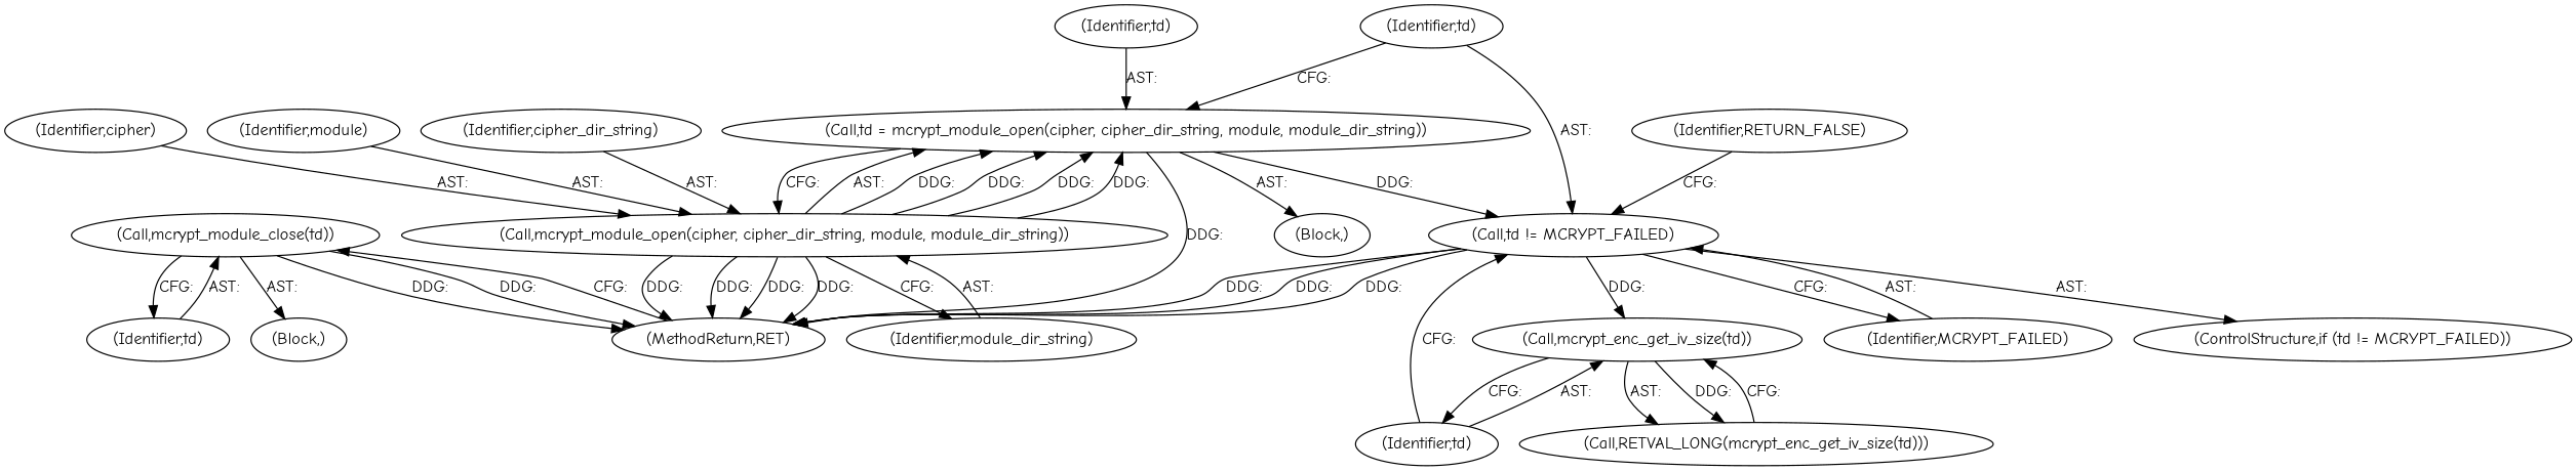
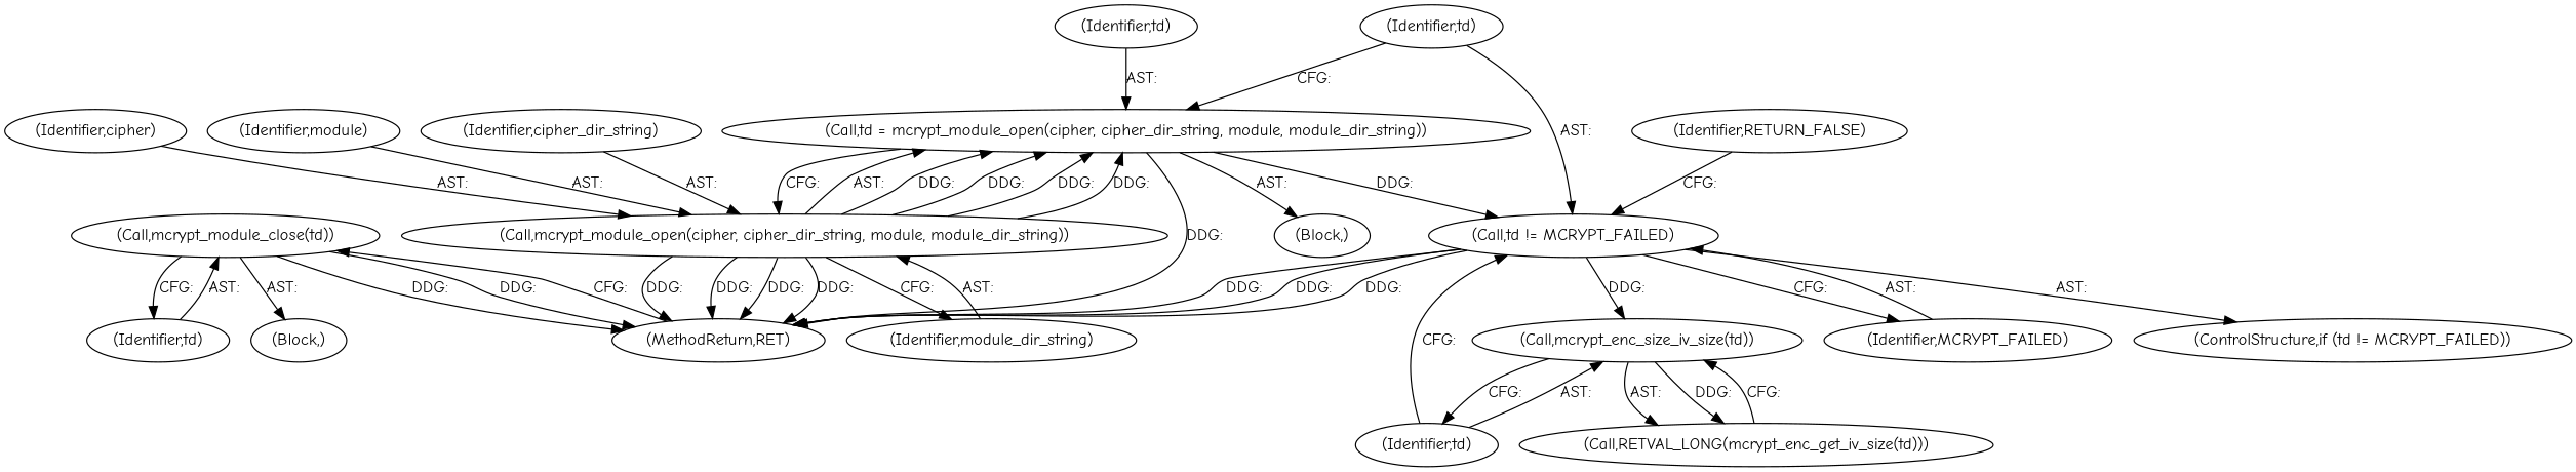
  digraph {
    fontname="Comic Neue"
    node [fontname="Comic Neue"]
    edge [fontname="Comic Neue"]
    n1 [label="(Call,mcrypt_module_close(td))"]
    n2 [label="(MethodReturn,RET)"]
    n3 [label="(Identifier,td)"]
    n4 [label="(Block,)"]
-   n5 [label="(Call,mcrypt_enc_get_iv_size(td))"]
+   n5 [label="(Call,mcrypt_enc_size_iv_size(td))"]
    n6 [label="(Identifier,td)"]
    n7 [label="(Call,RETVAL_LONG(mcrypt_enc_get_iv_size(td)))"]
    n8 [label="(Call,td != MCRYPT_FAILED)"]
    n9 [label="(Identifier,MCRYPT_FAILED)"]
    n10 [label="(ControlStructure,if (td != MCRYPT_FAILED))"]
    n11 [label="(Call,td = mcrypt_module_open(cipher, cipher_dir_string, module, module_dir_string))"]
    n12 [label="(Call,mcrypt_module_open(cipher, cipher_dir_string, module, module_dir_string))"]
    n13 [label="(Block,)"]
    n14 [label="(Identifier,module_dir_string)"]
    n15 [label="(Identifier,td)"]
    n16 [label="(Identifier,cipher)"]
    n17 [label="(Identifier,module)"]
    n18 [label="(Identifier,td)"]
    n19 [label="(Identifier,cipher_dir_string)"]
    n20 [label="(Identifier,RETURN_FALSE)"]
    n1 -> n2 [label="DDG: "]
    n1 -> n2 [label="DDG: "]
    n1 -> n3 [label="CFG: "]
    n1 -> n4 [label="AST: "]
    n2 -> n1 [label="CFG: "]
    n3 -> n1 [label="AST: "]
    n5 -> n6 [label="CFG: "]
    n5 -> n7 [label="AST: "]
    n5 -> n7 [label="DDG: "]
    n6 -> n5 [label="AST: "]
    n6 -> n8 [label="CFG: "]
    n7 -> n5 [label="CFG: "]
    n8 -> n2 [label="DDG: "]
    n8 -> n2 [label="DDG: "]
    n8 -> n2 [label="DDG: "]
    n8 -> n5 [label="DDG: "]
    n8 -> n9 [label="CFG: "]
    n8 -> n10 [label="AST: "]
    n9 -> n8 [label="AST: "]
    n11 -> n2 [label="DDG: "]
    n11 -> n8 [label="DDG: "]
    n11 -> n12 [label="CFG: "]
    n11 -> n13 [label="AST: "]
    n12 -> n2 [label="DDG: "]
    n12 -> n2 [label="DDG: "]
    n12 -> n2 [label="DDG: "]
    n12 -> n2 [label="DDG: "]
    n12 -> n11 [label="AST: "]
    n12 -> n11 [label="DDG: "]
    n12 -> n11 [label="DDG: "]
    n12 -> n11 [label="DDG: "]
    n12 -> n11 [label="DDG: "]
    n12 -> n14 [label="CFG: "]
    n14 -> n12 [label="AST: "]
    n15 -> n11 [label="AST: "]
    n16 -> n12 [label="AST: "]
    n17 -> n12 [label="AST: "]
    n18 -> n8 [label="AST: "]
    n18 -> n11 [label="CFG: "]
    n19 -> n12 [label="AST: "]
    n20 -> n8 [label="CFG: "]
  }
